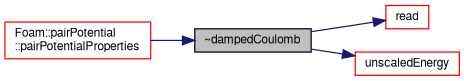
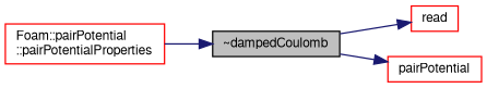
  digraph {
    rankdir=LR
    node [color=red fontname=FreeSans fontsize=10 shape=record]
    edge [color=midnightblue fontname=FreeSans fontsize=10 labelfontname=FreeSans labelfontsize=10 style=solid]
    n1 [color=black fillcolor=grey75 fontcolor=black height=0.2 label="~dampedCoulomb" style=filled width=0.4]
    n2 [height=0.2 label=read width=0.4]
-   n3 [height=0.2 label=unscaledEnergy width=0.4]
+   n3 [height=0.2 label=pairPotential width=0.4]
    n4 [height=0.2 label="Foam::pairPotential\l::pairPotentialProperties" width=0.4]
    n1 -> n2
    n1 -> n3
    n4 -> n1
  }
